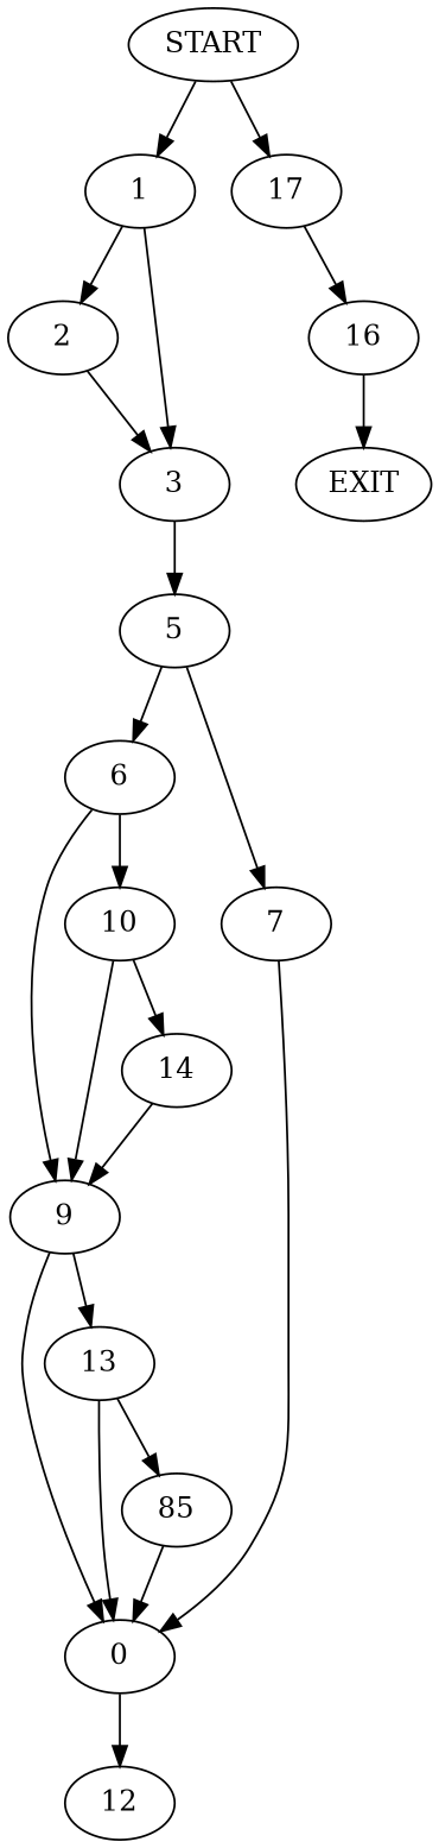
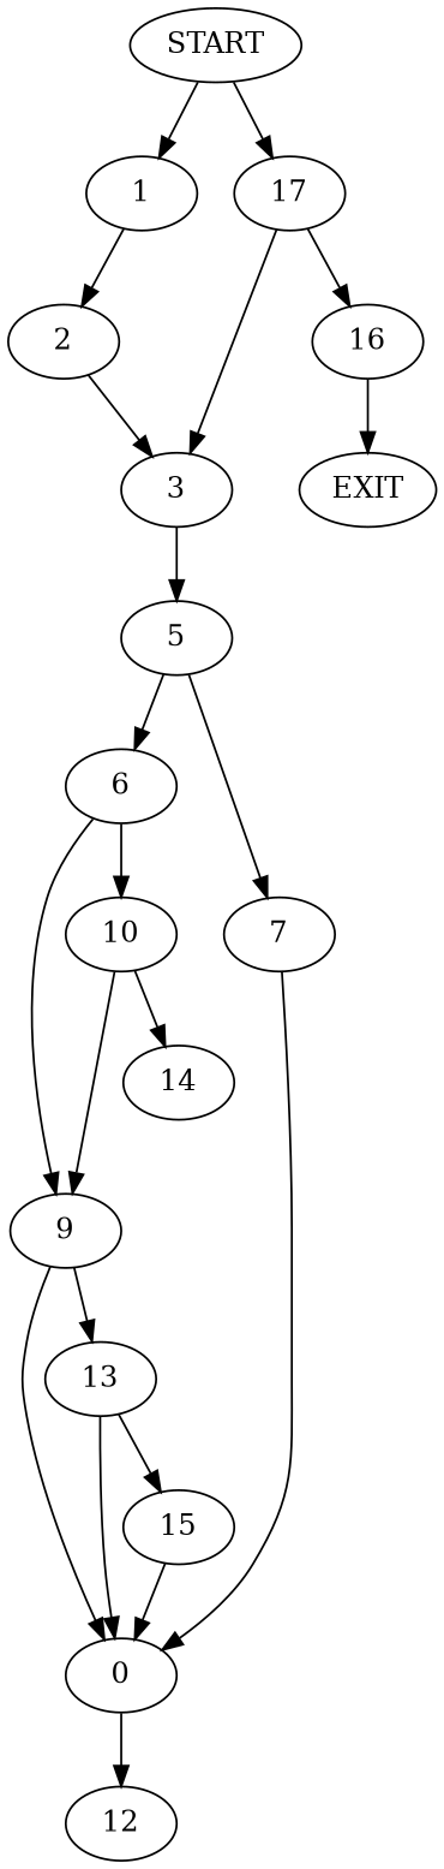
  digraph {
    n1 [label=START]
    1
    17
    2
    3
    16
    n7 [label=EXIT]
    5
    6
    7
    9
    10
    n13 [label=0]
    13
    14
    12
-   15 [label=85]
+   15
    n1 -> 1
    n1 -> 17
    1 -> 2
-   1 -> 3
+   17 -> 3
    17 -> 16
    2 -> 3
    3 -> 5
    16 -> n7
    5 -> 6
    5 -> 7
    6 -> 9
    6 -> 10
    7 -> n13
    9 -> n13
    9 -> 13
    10 -> 9
    10 -> 14
    n13 -> 12
    13 -> n13
    13 -> 15
-   14 -> 9
    15 -> n13
  }
